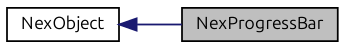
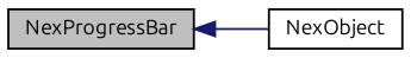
  digraph {
    rankdir=LR
    fontname=Ubuntu
    node [color=black fontname=Ubuntu fontsize=10 shape=record style=filled]
    n1 [fillcolor=grey75 fontcolor=black height=0.2 label=NexProgressBar width=0.4]
    n2 [fillcolor=white height=0.2 label=NexObject width=0.4]
-   n2 -> n1 [color=midnightblue dir=back fontname=Ubuntu fontsize=10 labelfontname=Helvetica labelfontsize=10 style=solid]
+   n1 -> n2 [color=midnightblue dir=back fontname=Ubuntu fontsize=10 labelfontname=Helvetica labelfontsize=10 style=solid]
  }
